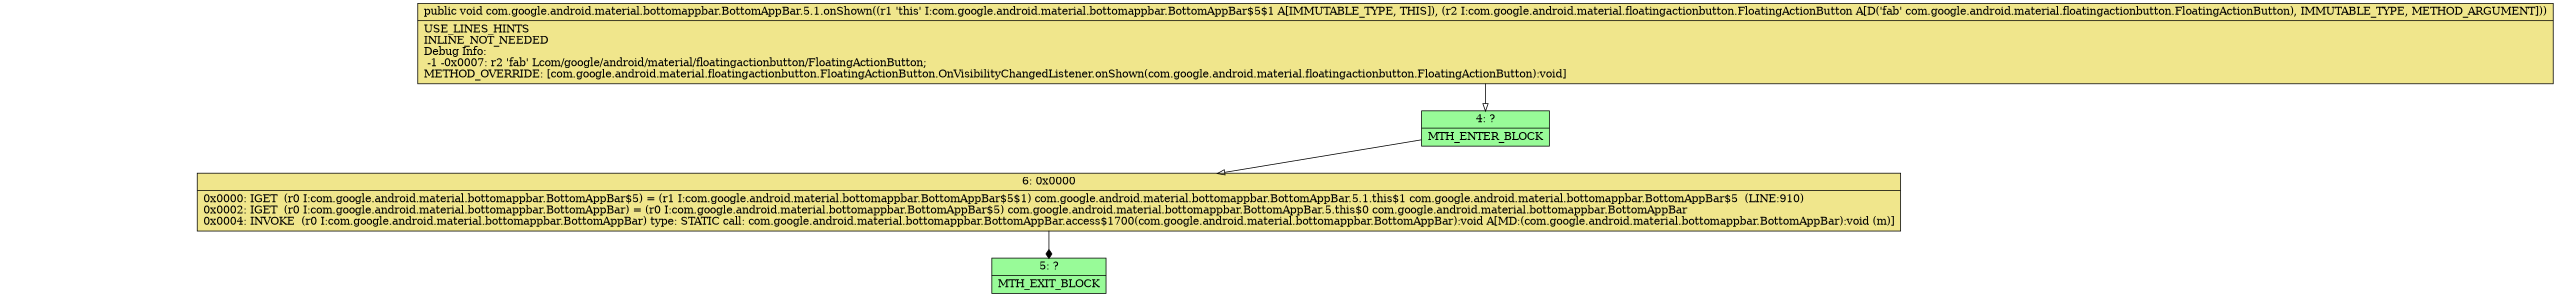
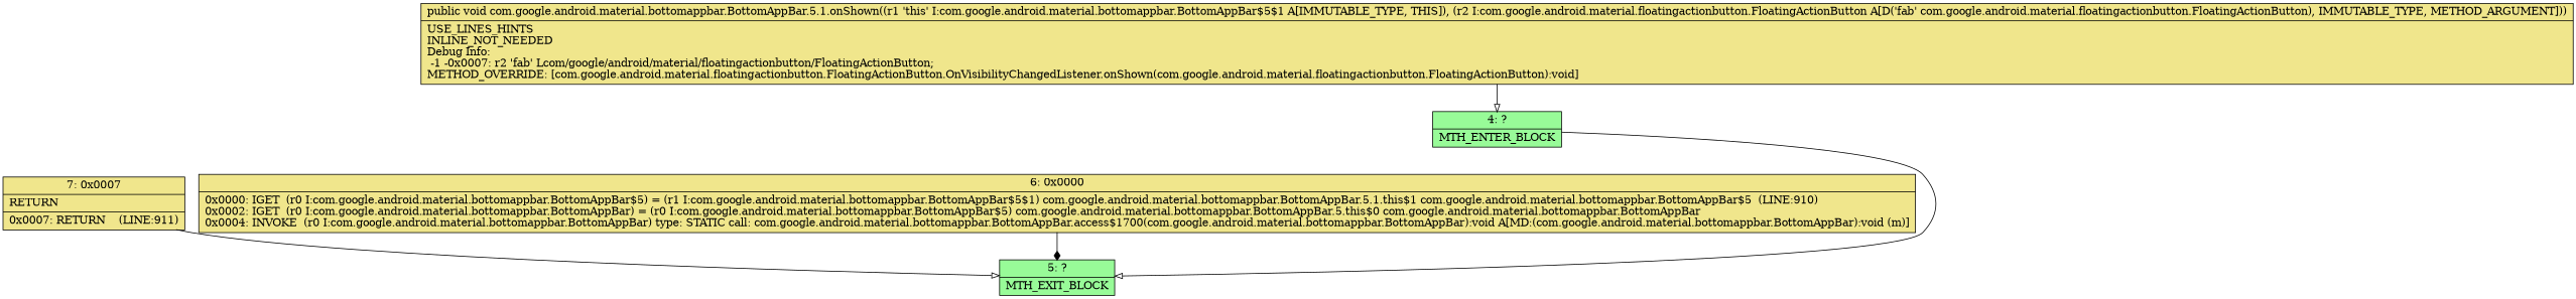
  digraph {
    node [fillcolor=khaki shape=record style=filled]
    edge [arrowhead=onormal]
    n1 [fillcolor=palegreen label="{4\:\ ?|MTH_ENTER_BLOCK\l}"]
    n2 [label="{6\:\ 0x0000|0x0000: IGET  (r0 I:com.google.android.material.bottomappbar.BottomAppBar$5) = (r1 I:com.google.android.material.bottomappbar.BottomAppBar$5$1) com.google.android.material.bottomappbar.BottomAppBar.5.1.this$1 com.google.android.material.bottomappbar.BottomAppBar$5  (LINE:910)\l0x0002: IGET  (r0 I:com.google.android.material.bottomappbar.BottomAppBar) = (r0 I:com.google.android.material.bottomappbar.BottomAppBar$5) com.google.android.material.bottomappbar.BottomAppBar.5.this$0 com.google.android.material.bottomappbar.BottomAppBar \l0x0004: INVOKE  (r0 I:com.google.android.material.bottomappbar.BottomAppBar) type: STATIC call: com.google.android.material.bottomappbar.BottomAppBar.access$1700(com.google.android.material.bottomappbar.BottomAppBar):void A[MD:(com.google.android.material.bottomappbar.BottomAppBar):void (m)]\l}"]
    n3 [fillcolor=palegreen label="{5\:\ ?|MTH_EXIT_BLOCK\l}"]
+   n4 [label="{7\:\ 0x0007|RETURN\l|0x0007: RETURN    (LINE:911)\l}"]
    n5 [label="{public void com.google.android.material.bottomappbar.BottomAppBar.5.1.onShown((r1 'this' I:com.google.android.material.bottomappbar.BottomAppBar$5$1 A[IMMUTABLE_TYPE, THIS]), (r2 I:com.google.android.material.floatingactionbutton.FloatingActionButton A[D('fab' com.google.android.material.floatingactionbutton.FloatingActionButton), IMMUTABLE_TYPE, METHOD_ARGUMENT]))  | USE_LINES_HINTS\lINLINE_NOT_NEEDED\lDebug Info:\l  \-1 \-0x0007: r2 'fab' Lcom\/google\/android\/material\/floatingactionbutton\/FloatingActionButton;\lMETHOD_OVERRIDE: [com.google.android.material.floatingactionbutton.FloatingActionButton.OnVisibilityChangedListener.onShown(com.google.android.material.floatingactionbutton.FloatingActionButton):void]\l}"]
-   n1 -> n2
+   n1 -> n3
    n2 -> n3 [arrowhead=diamond]
+   n4 -> n3
    n5 -> n1
  }
